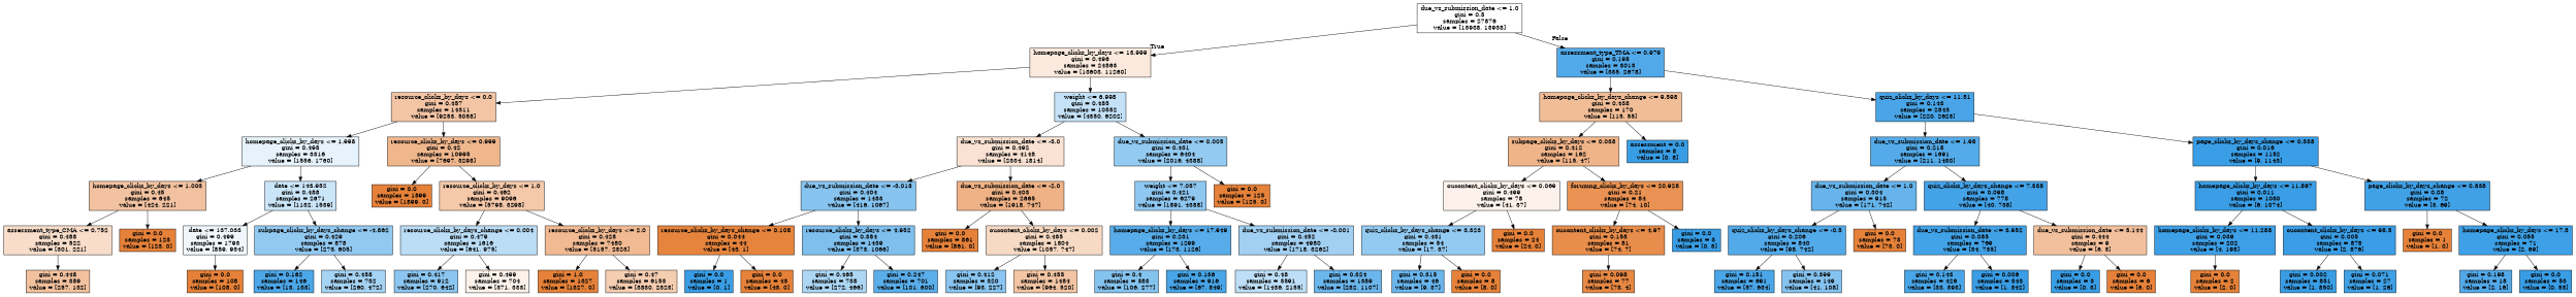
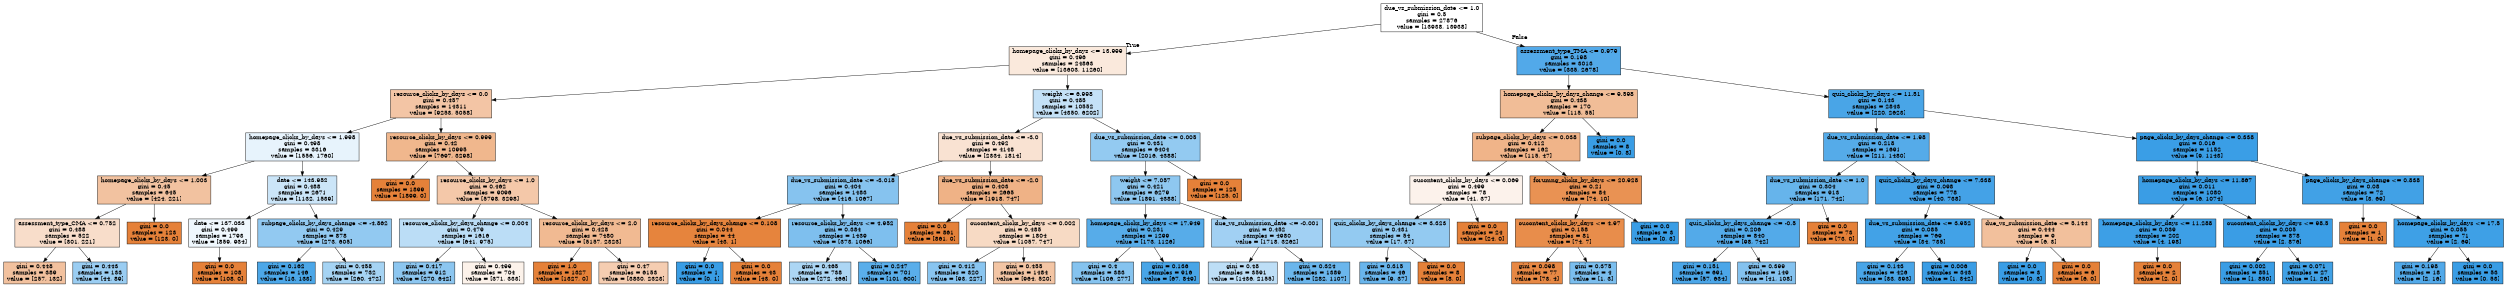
  digraph {
    node [color=black fillcolor="#e58139ff" shape=box style=filled]
    n1 [fillcolor="#e5813900" label="due_vs_submission_date <= 1.0\ngini = 0.5\nsamples = 27876\nvalue = [13938, 13938]"]
    n2 [fillcolor="#e581392c" label="homepage_clicks_by_days <= 13.999\ngini = 0.496\nsamples = 24863\nvalue = [13603, 11260]"]
    n3 [fillcolor="#399de5df" label="assessment_type_TMA <= 0.979\ngini = 0.198\nsamples = 3013\nvalue = [335, 2678]"]
    n4 [fillcolor="#e5813974" label="resource_clicks_by_days <= 0.0\ngini = 0.457\nsamples = 14311\nvalue = [9253, 5058]"]
    n5 [fillcolor="#399de54c" label="weight <= 6.998\ngini = 0.485\nsamples = 10552\nvalue = [4350, 6202]"]
    n6 [fillcolor="#e5813985" label="homepage_clicks_by_days_change <= 9.598\ngini = 0.438\nsamples = 170\nvalue = [115, 55]"]
    n7 [fillcolor="#399de5ea" label="quiz_clicks_by_days <= 11.51\ngini = 0.143\nsamples = 2843\nvalue = [220, 2623]"]
    n8 [fillcolor="#399de51e" label="homepage_clicks_by_days <= 1.998\ngini = 0.498\nsamples = 3316\nvalue = [1556, 1760]"]
    n9 [fillcolor="#e5813992" label="resource_clicks_by_days <= 0.999\ngini = 0.42\nsamples = 10995\nvalue = [7697, 3298]"]
    n10 [fillcolor="#e5813939" label="due_vs_submission_date <= -3.0\ngini = 0.492\nsamples = 4148\nvalue = [2334, 1814]"]
    n11 [fillcolor="#399de58a" label="due_vs_submission_date <= 0.005\ngini = 0.431\nsamples = 6404\nvalue = [2016, 4388]"]
    n12 [fillcolor="#e581397a" label="homepage_clicks_by_days <= 1.003\ngini = 0.45\nsamples = 645\nvalue = [424, 221]"]
    n13 [fillcolor="#399de543" label="date <= 143.952\ngini = 0.488\nsamples = 2671\nvalue = [1132, 1539]"]
    n14 [label="gini = 0.0\nsamples = 1899\nvalue = [1899, 0]"]
    n15 [fillcolor="#e581396e" label="resource_clicks_by_days <= 1.0\ngini = 0.462\nsamples = 9096\nvalue = [5798, 3298]"]
    n16 [fillcolor="#e5813944" label="assessment_type_CMA <= 0.752\ngini = 0.488\nsamples = 522\nvalue = [301, 221]"]
    n17 [label="gini = 0.0\nsamples = 123\nvalue = [123, 0]"]
    n18 [fillcolor="#399de514" label="date <= 137.033\ngini = 0.499\nsamples = 1793\nvalue = [859, 934]"]
    n19 [fillcolor="#399de58c" label="subpage_clicks_by_days_change <= -4.862\ngini = 0.429\nsamples = 878\nvalue = [273, 605]"]
    n20 [fillcolor="#e581397c" label="gini = 0.448\nsamples = 389\nvalue = [257, 132]"]
+   n21 [fillcolor="#399de581" label="gini = 0.443\nsamples = 133\nvalue = [44, 89]"]
    n22 [label="gini = 0.0\nsamples = 108\nvalue = [108, 0]"]
    n23 [fillcolor="#399de5e6" label="gini = 0.162\nsamples = 146\nvalue = [13, 133]"]
    n24 [fillcolor="#399de573" label="gini = 0.458\nsamples = 732\nvalue = [260, 472]"]
    n25 [fillcolor="#399de557" label="resource_clicks_by_days_change <= 0.004\ngini = 0.479\nsamples = 1616\nvalue = [641, 975]"]
    n26 [fillcolor="#e581398c" label="resource_clicks_by_days <= 2.0\ngini = 0.428\nsamples = 7480\nvalue = [5157, 2323]"]
    n27 [fillcolor="#399de594" label="gini = 0.417\nsamples = 912\nvalue = [270, 642]"]
    n28 [fillcolor="#e581391a" label="gini = 0.499\nsamples = 704\nvalue = [371, 333]"]
    n29 [label="gini = 1.0\nsamples = 1327\nvalue = [1327, 0]"]
    n30 [fillcolor="#e5813964" label="gini = 0.47\nsamples = 6153\nvalue = [3830, 2323]"]
    n31 [fillcolor="#399de59c" label="due_vs_submission_date <= -3.018\ngini = 0.404\nsamples = 1483\nvalue = [416, 1067]"]
    n32 [fillcolor="#e581399c" label="due_vs_submission_date <= -2.0\ngini = 0.403\nsamples = 2665\nvalue = [1918, 747]"]
    n33 [fillcolor="#399de591" label="weight <= 7.057\ngini = 0.421\nsamples = 6279\nvalue = [1891, 4388]"]
    n34 [label="gini = 0.0\nsamples = 125\nvalue = [125, 0]"]
    n35 [fillcolor="#e58139f9" label="resource_clicks_by_days_change <= 0.108\ngini = 0.044\nsamples = 44\nvalue = [43, 1]"]
    n36 [fillcolor="#399de5a6" label="resource_clicks_by_days <= 4.952\ngini = 0.384\nsamples = 1439\nvalue = [373, 1066]"]
    n37 [label="gini = 0.0\nsamples = 861\nvalue = [861, 0]"]
    n38 [fillcolor="#e581394b" label="oucontent_clicks_by_days <= 0.002\ngini = 0.485\nsamples = 1804\nvalue = [1057, 747]"]
    n39 [fillcolor="#399de5ff" label="gini = 0.0\nsamples = 1\nvalue = [0, 1]"]
    n40 [label="gini = 0.0\nsamples = 43\nvalue = [43, 0]"]
    n41 [fillcolor="#399de56a" label="gini = 0.465\nsamples = 738\nvalue = [272, 466]"]
    n42 [fillcolor="#399de5d4" label="gini = 0.247\nsamples = 701\nvalue = [101, 600]"]
    n43 [fillcolor="#399de597" label="gini = 0.412\nsamples = 320\nvalue = [93, 227]"]
    n44 [fillcolor="#e5813975" label="gini = 0.455\nsamples = 1484\nvalue = [964, 520]"]
    n45 [fillcolor="#399de5d8" label="homepage_clicks_by_days <= 17.949\ngini = 0.231\nsamples = 1299\nvalue = [173, 1126]"]
    n46 [fillcolor="#399de579" label="due_vs_submission_date <= -0.001\ngini = 0.452\nsamples = 4980\nvalue = [1718, 3262]"]
    n47 [fillcolor="#399de59d" label="gini = 0.4\nsamples = 383\nvalue = [106, 277]"]
    n48 [fillcolor="#399de5eb" label="gini = 0.136\nsamples = 916\nvalue = [67, 849]"]
    n49 [fillcolor="#399de555" label="gini = 0.48\nsamples = 3591\nvalue = [1436, 2155]"]
    n50 [fillcolor="#399de5be" label="gini = 0.324\nsamples = 1389\nvalue = [282, 1107]"]
    n51 [fillcolor="#e5813997" label="subpage_clicks_by_days <= 0.038\ngini = 0.412\nsamples = 162\nvalue = [115, 47]"]
-   n52 [fillcolor="#399de5ff" label="assessment = 0.0\nsamples = 8\nvalue = [0, 8]"]
+   n52 [fillcolor="#399de5ff" label="gini = 0.0\nsamples = 8\nvalue = [0, 8]"]
    n53 [fillcolor="#399de5db" label="due_vs_submission_date <= 1.98\ngini = 0.218\nsamples = 1691\nvalue = [211, 1480]"]
    n54 [fillcolor="#399de5fd" label="page_clicks_by_days_change <= 0.338\ngini = 0.016\nsamples = 1152\nvalue = [9, 1143]"]
    n55 [fillcolor="#e5813919" label="oucontent_clicks_by_days <= 0.069\ngini = 0.499\nsamples = 78\nvalue = [41, 37]"]
    n56 [fillcolor="#e58139dd" label="forumng_clicks_by_days <= 20.928\ngini = 0.21\nsamples = 84\nvalue = [74, 10]"]
    n57 [fillcolor="#399de58a" label="quiz_clicks_by_days_change <= 3.323\ngini = 0.431\nsamples = 54\nvalue = [17, 37]"]
    n58 [label="gini = 0.0\nsamples = 24\nvalue = [24, 0]"]
    n59 [fillcolor="#e58139e7" label="oucontent_clicks_by_days <= 4.97\ngini = 0.158\nsamples = 81\nvalue = [74, 7]"]
    n60 [fillcolor="#399de5ff" label="gini = 0.0\nsamples = 3\nvalue = [0, 3]"]
    n61 [fillcolor="#399de5c1" label="gini = 0.315\nsamples = 46\nvalue = [9, 37]"]
    n62 [label="gini = 0.0\nsamples = 8\nvalue = [8, 0]"]
    n63 [fillcolor="#e58139f1" label="gini = 0.098\nsamples = 77\nvalue = [73, 4]"]
+   n64 [fillcolor="#399de5aa" label="gini = 0.375\nsamples = 4\nvalue = [1, 3]"]
    n65 [fillcolor="#399de5c4" label="due_vs_submission_date <= 1.0\ngini = 0.304\nsamples = 913\nvalue = [171, 742]"]
    n66 [fillcolor="#399de5f1" label="quiz_clicks_by_days_change <= 7.338\ngini = 0.098\nsamples = 778\nvalue = [40, 738]"]
    n67 [fillcolor="#399de5fe" label="homepage_clicks_by_days <= 11.867\ngini = 0.011\nsamples = 1080\nvalue = [6, 1074]"]
    n68 [fillcolor="#399de5f4" label="page_clicks_by_days_change <= 0.838\ngini = 0.08\nsamples = 72\nvalue = [3, 69]"]
    n69 [fillcolor="#399de5dd" label="quiz_clicks_by_days_change <= -0.5\ngini = 0.206\nsamples = 840\nvalue = [98, 742]"]
    n70 [label="gini = 0.0\nsamples = 73\nvalue = [73, 0]"]
    n71 [fillcolor="#399de5f3" label="due_vs_submission_date <= 3.952\ngini = 0.085\nsamples = 769\nvalue = [34, 735]"]
    n72 [fillcolor="#e581397f" label="due_vs_submission_date <= 5.144\ngini = 0.444\nsamples = 9\nvalue = [6, 3]"]
    n73 [fillcolor="#399de5e8" label="gini = 0.151\nsamples = 691\nvalue = [57, 634]"]
    n74 [fillcolor="#399de59e" label="gini = 0.399\nsamples = 149\nvalue = [41, 108]"]
    n75 [fillcolor="#399de5ea" label="gini = 0.143\nsamples = 426\nvalue = [33, 393]"]
    n76 [fillcolor="#399de5fe" label="gini = 0.006\nsamples = 343\nvalue = [1, 342]"]
    n77 [fillcolor="#399de5ff" label="gini = 0.0\nsamples = 3\nvalue = [0, 3]"]
    n78 [label="gini = 0.0\nsamples = 6\nvalue = [6, 0]"]
    n79 [fillcolor="#399de5fa" label="homepage_clicks_by_days <= 11.288\ngini = 0.039\nsamples = 202\nvalue = [4, 198]"]
    n80 [fillcolor="#399de5fe" label="oucontent_clicks_by_days <= 98.5\ngini = 0.005\nsamples = 878\nvalue = [2, 876]"]
    n81 [label="gini = 0.0\nsamples = 1\nvalue = [1, 0]"]
    n82 [fillcolor="#399de5f8" label="homepage_clicks_by_days <= 17.5\ngini = 0.055\nsamples = 71\nvalue = [2, 69]"]
    n83 [label="gini = 0.0\nsamples = 2\nvalue = [2, 0]"]
    n84 [fillcolor="#399de5ff" label="gini = 0.002\nsamples = 851\nvalue = [1, 850]"]
    n85 [fillcolor="#399de5f5" label="gini = 0.071\nsamples = 27\nvalue = [1, 26]"]
    n86 [fillcolor="#399de5df" label="gini = 0.198\nsamples = 18\nvalue = [2, 16]"]
    n87 [fillcolor="#399de5ff" label="gini = 0.0\nsamples = 53\nvalue = [0, 53]"]
    n1 -> n2 [headlabel=True labelangle=45 labeldistance=2.5]
    n1 -> n3 [headlabel=False labelangle=-45 labeldistance=2.5]
    n2 -> n4
    n2 -> n5
    n3 -> n6
    n3 -> n7
    n4 -> n8
    n4 -> n9
    n5 -> n10
    n5 -> n11
    n6 -> n51
    n6 -> n52
    n7 -> n53
    n7 -> n54
    n8 -> n12
    n8 -> n13
    n9 -> n14
    n9 -> n15
    n10 -> n31
    n10 -> n32
    n11 -> n33
    n11 -> n34
    n12 -> n16
    n12 -> n17
    n13 -> n18
    n13 -> n19
    n15 -> n25
    n15 -> n26
    n16 -> n20
+   n16 -> n21
    n18 -> n22
    n19 -> n23
    n19 -> n24
    n25 -> n27
    n25 -> n28
    n26 -> n29
    n26 -> n30
    n31 -> n35
    n31 -> n36
    n32 -> n37
    n32 -> n38
    n33 -> n45
    n33 -> n46
    n35 -> n39
    n35 -> n40
    n36 -> n41
    n36 -> n42
    n38 -> n43
    n38 -> n44
    n45 -> n47
    n45 -> n48
    n46 -> n49
    n46 -> n50
    n51 -> n55
    n51 -> n56
    n53 -> n65
    n53 -> n66
    n54 -> n67
    n54 -> n68
    n55 -> n57
    n55 -> n58
    n56 -> n59
    n56 -> n60
    n57 -> n61
    n57 -> n62
    n59 -> n63
+   n59 -> n64
    n65 -> n69
    n65 -> n70
    n66 -> n71
    n66 -> n72
    n67 -> n79
    n67 -> n80
    n68 -> n81
    n68 -> n82
    n69 -> n73
    n69 -> n74
    n71 -> n75
    n71 -> n76
    n72 -> n77
    n72 -> n78
    n79 -> n83
    n80 -> n84
    n80 -> n85
    n82 -> n86
    n82 -> n87
  }
